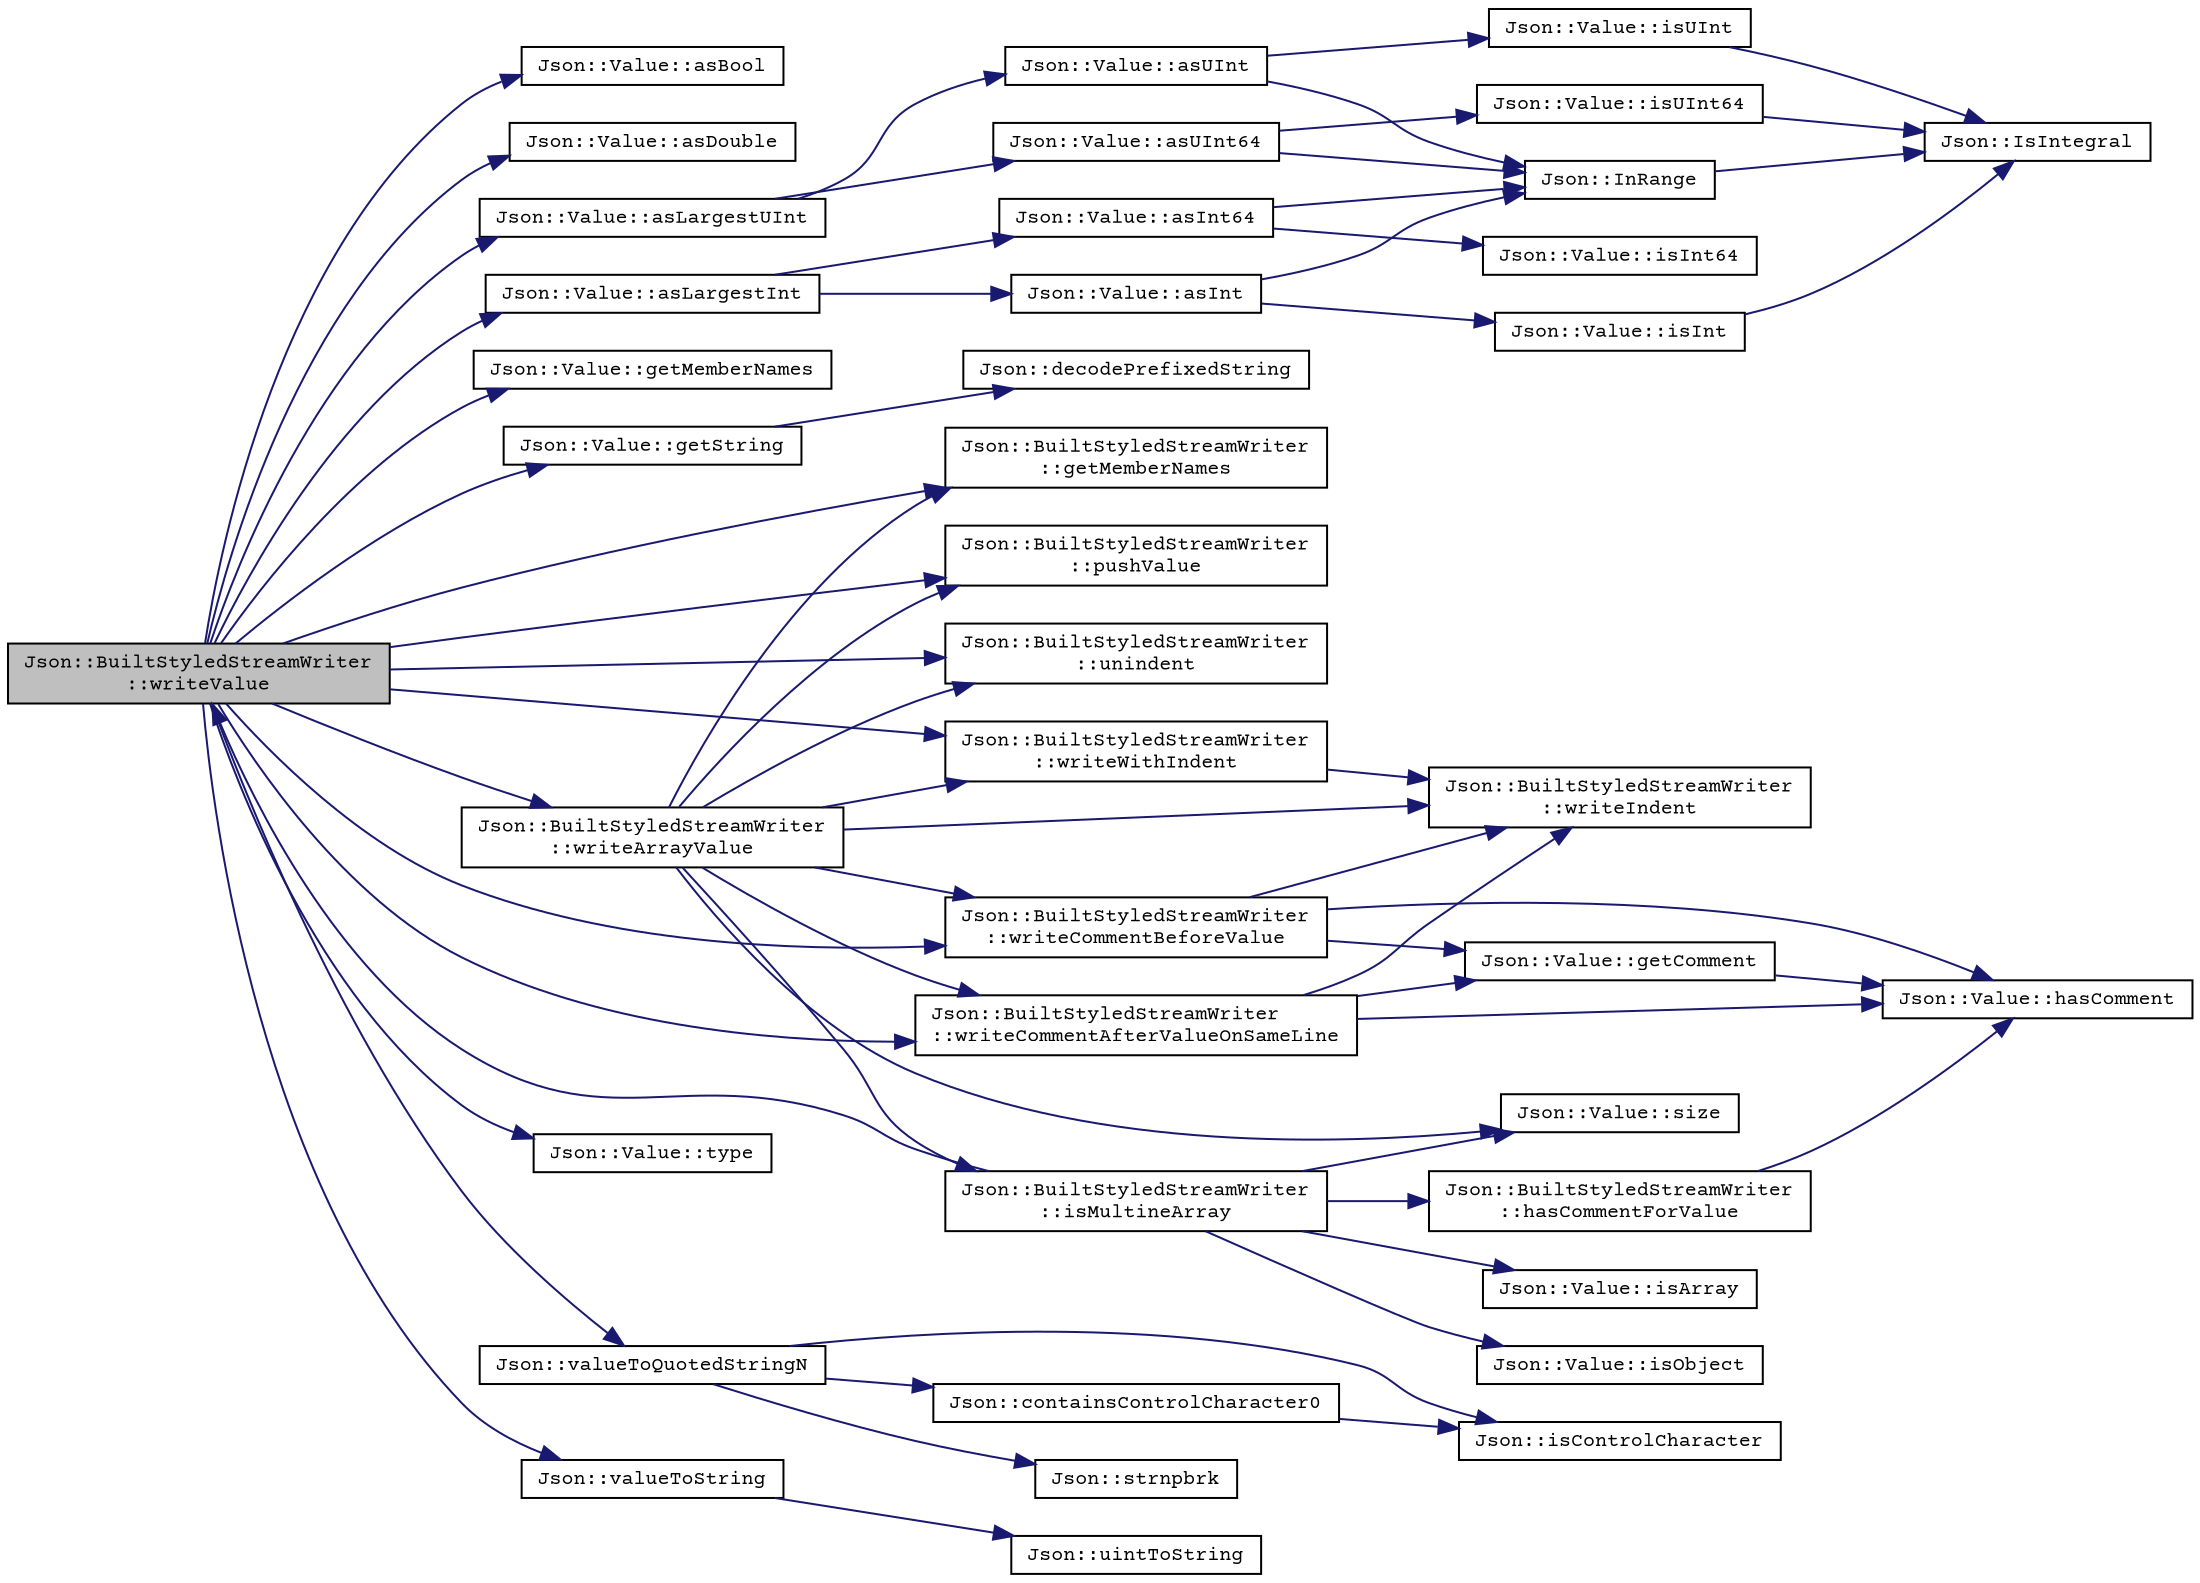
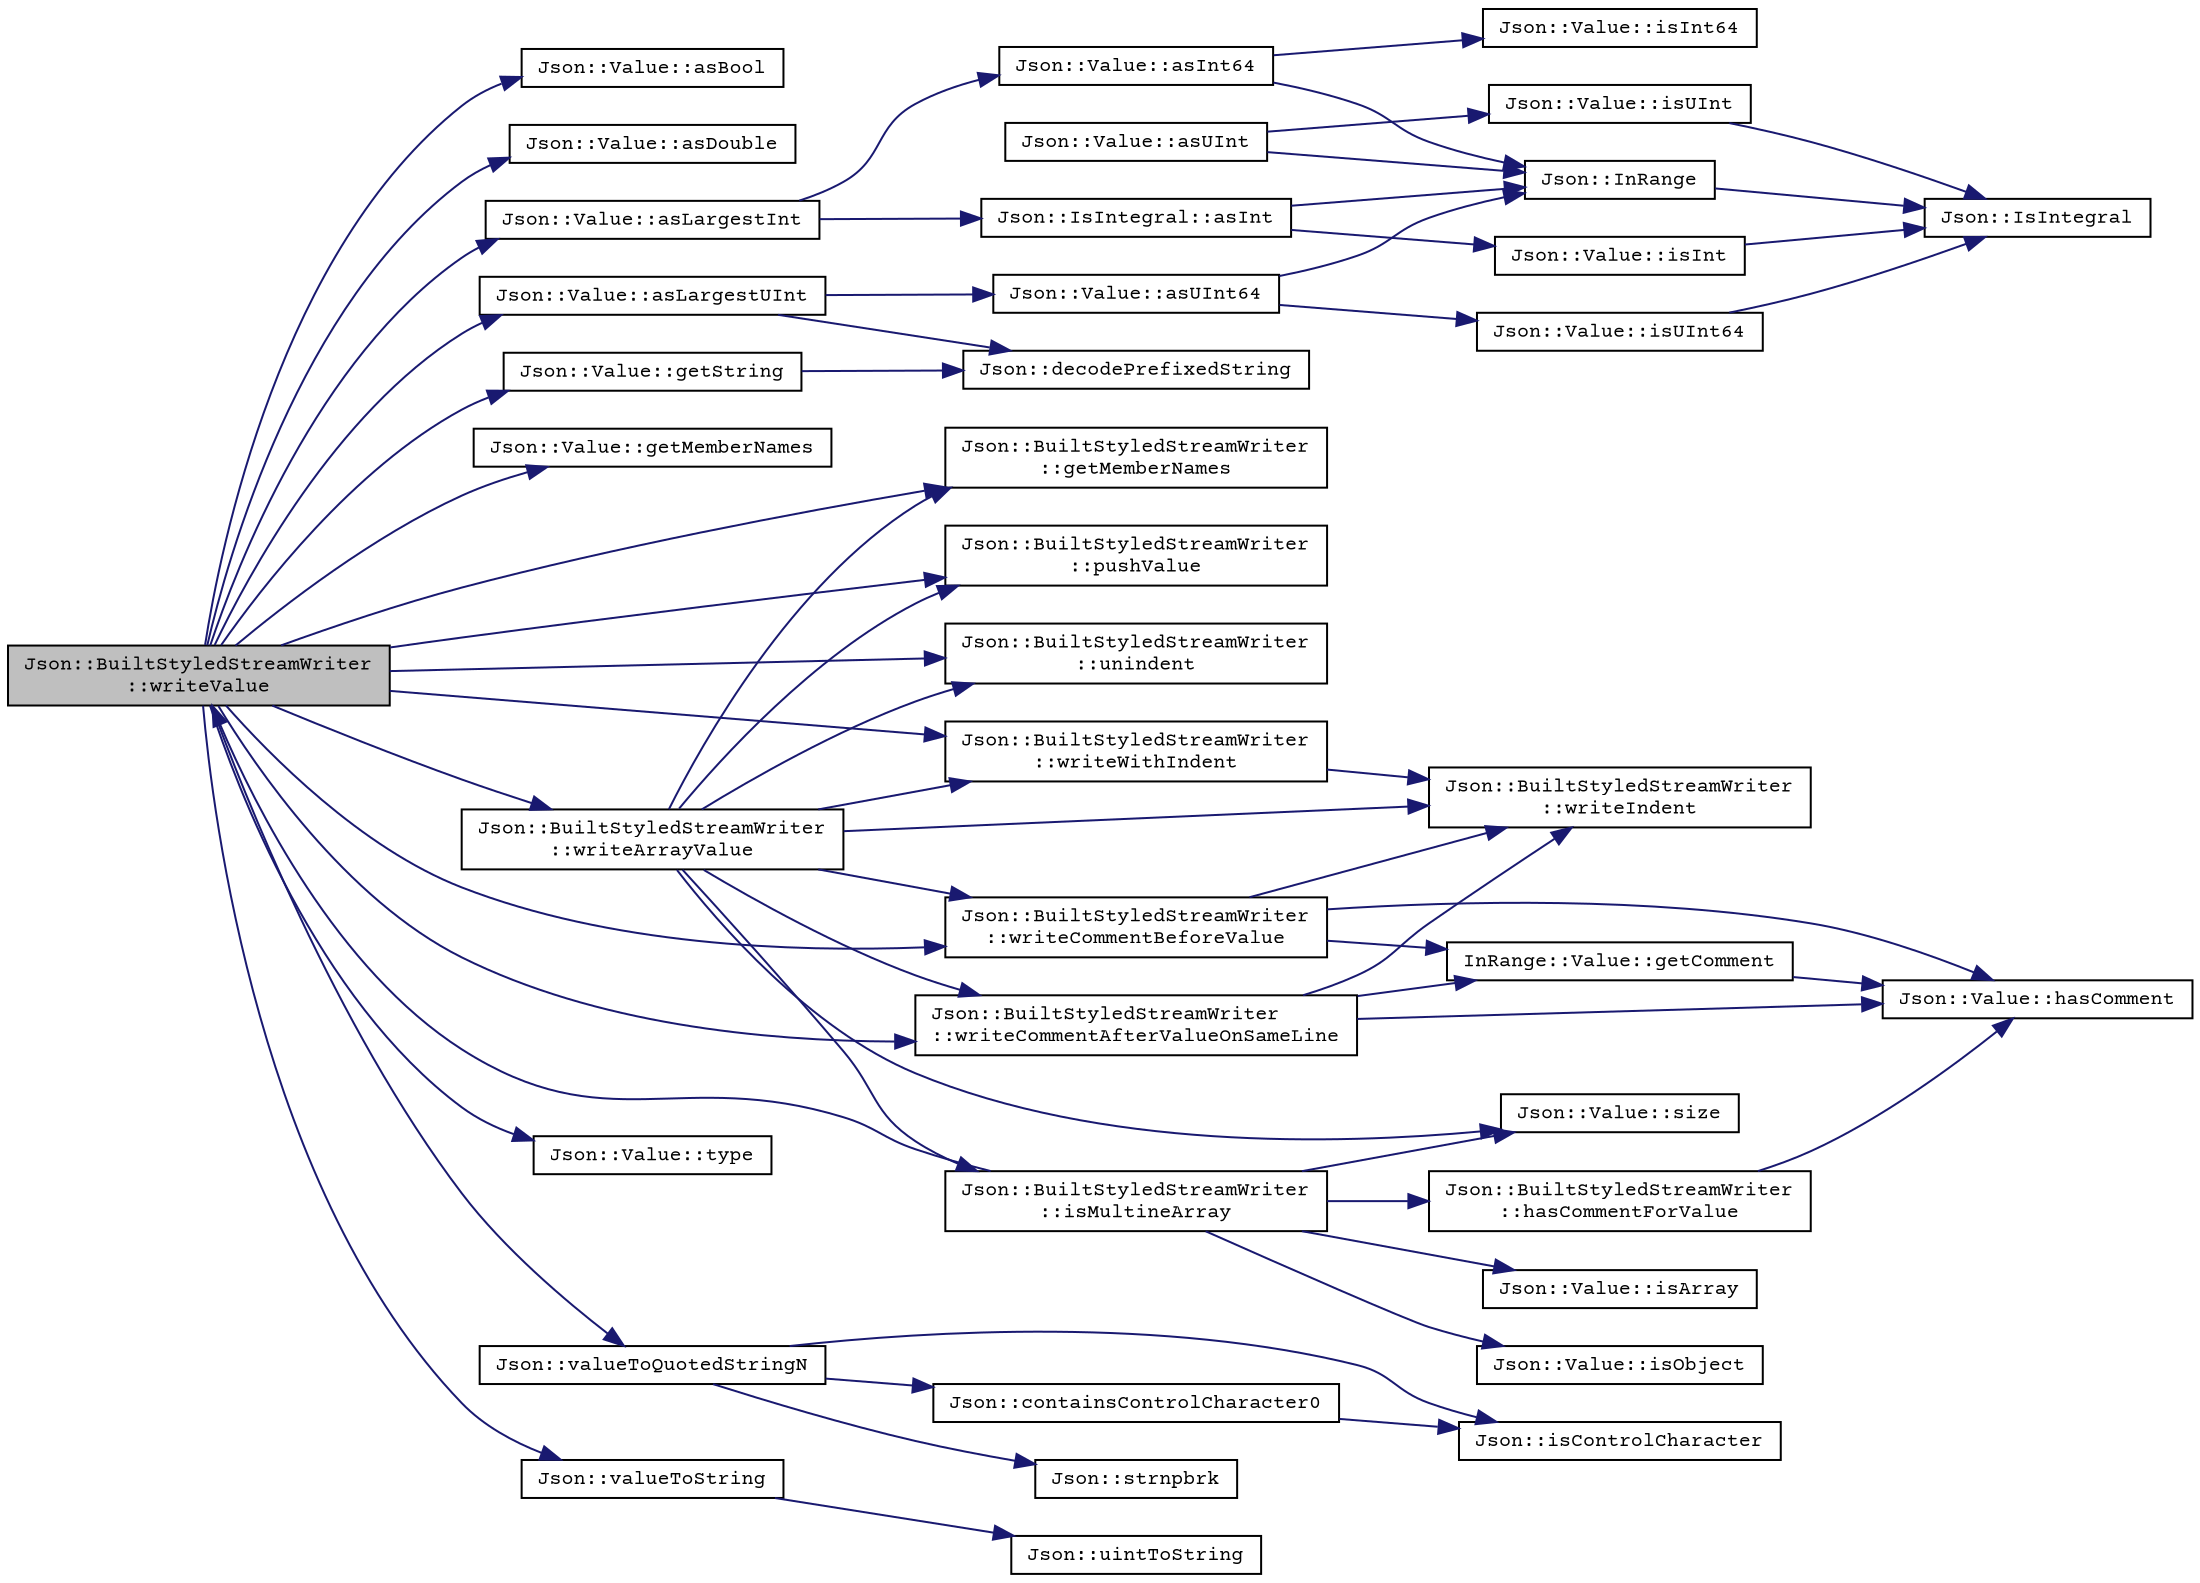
  digraph {
    fontname="Courier Prime"
    rankdir=LR
    node [color=black fillcolor=white fontname="Courier Prime" fontsize=10 shape=record style=filled]
    edge [color=midnightblue fontname="Courier Prime" fontsize=10 labelfontname=Helvetica labelfontsize=10 style=solid]
    n1 [fillcolor=grey75 fontcolor=black height=0.2 label="Json::BuiltStyledStreamWriter\l::writeValue" width=0.4]
    n2 [height=0.2 label="Json::Value::asBool" width=0.4]
    n3 [height=0.2 label="Json::Value::asDouble" width=0.4]
    n4 [height=0.2 label="Json::Value::asLargestInt" width=0.4]
    n5 [height=0.2 label="Json::Value::asLargestUInt" width=0.4]
    n6 [height=0.2 label="Json::Value::getMemberNames" width=0.4]
    n7 [height=0.2 label="Json::Value::getString" width=0.4]
    n8 [height=0.2 label="Json::BuiltStyledStreamWriter\l::getMemberNames" width=0.4]
    n9 [height=0.2 label="Json::BuiltStyledStreamWriter\l::pushValue" width=0.4]
    n10 [height=0.2 label="Json::Value::type" width=0.4]
    n11 [height=0.2 label="Json::BuiltStyledStreamWriter\l::unindent" width=0.4]
    n12 [height=0.2 label="Json::valueToQuotedStringN" width=0.4]
    n13 [height=0.2 label="Json::valueToString" width=0.4]
    n14 [height=0.2 label="Json::BuiltStyledStreamWriter\l::writeArrayValue" width=0.4]
    n15 [height=0.2 label="Json::BuiltStyledStreamWriter\l::writeCommentAfterValueOnSameLine" width=0.4]
    n16 [height=0.2 label="Json::BuiltStyledStreamWriter\l::writeCommentBeforeValue" width=0.4]
    n17 [height=0.2 label="Json::BuiltStyledStreamWriter\l::writeWithIndent" width=0.4]
-   n18 [height=0.2 label="Json::Value::asInt" width=0.4]
+   n18 [height=0.2 label="Json::IsIntegral::asInt" width=0.4]
    n19 [height=0.2 label="Json::Value::asInt64" width=0.4]
    n20 [height=0.2 label="Json::Value::asUInt" width=0.4]
    n21 [height=0.2 label="Json::Value::asUInt64" width=0.4]
    n22 [height=0.2 label="Json::decodePrefixedString" width=0.4]
    n23 [height=0.2 label="Json::containsControlCharacter0" width=0.4]
    n24 [height=0.2 label="Json::isControlCharacter" width=0.4]
    n25 [height=0.2 label="Json::strnpbrk" width=0.4]
    n26 [height=0.2 label="Json::uintToString" width=0.4]
    n27 [height=0.2 label="Json::BuiltStyledStreamWriter\l::isMultineArray" width=0.4]
    n28 [height=0.2 label="Json::Value::size" width=0.4]
    n29 [height=0.2 label="Json::BuiltStyledStreamWriter\l::writeIndent" width=0.4]
    n30 [height=0.2 label="Json::Value::hasComment" width=0.4]
-   n31 [height=0.2 label="Json::Value::getComment" width=0.4]
+   n31 [height=0.2 label="InRange::Value::getComment" width=0.4]
    n32 [height=0.2 label="Json::InRange" width=0.4]
    n33 [height=0.2 label="Json::Value::isInt" width=0.4]
    n34 [height=0.2 label="Json::Value::isInt64" width=0.4]
    n35 [height=0.2 label="Json::IsIntegral" width=0.4]
    n36 [height=0.2 label="Json::Value::isUInt" width=0.4]
    n37 [height=0.2 label="Json::Value::isUInt64" width=0.4]
    n38 [height=0.2 label="Json::BuiltStyledStreamWriter\l::hasCommentForValue" width=0.4]
    n39 [height=0.2 label="Json::Value::isArray" width=0.4]
    n40 [height=0.2 label="Json::Value::isObject" width=0.4]
    n1 -> n2
    n1 -> n3
    n1 -> n4
    n1 -> n5
    n1 -> n6
    n1 -> n7
    n1 -> n8
    n1 -> n9
    n1 -> n10
    n1 -> n11
    n1 -> n12
    n1 -> n13
    n1 -> n14
    n1 -> n15
    n1 -> n16
    n1 -> n17
    n4 -> n18
    n4 -> n19
-   n5 -> n20
+   n5 -> n22
    n5 -> n21
    n7 -> n22
    n12 -> n23
    n12 -> n24
    n12 -> n25
    n13 -> n26
    n14 -> n8
    n14 -> n9
    n14 -> n11
    n14 -> n15
    n14 -> n16
    n14 -> n17
    n14 -> n27
    n14 -> n28
    n14 -> n29
    n15 -> n29
    n15 -> n30
    n15 -> n31
    n16 -> n29
    n16 -> n30
    n16 -> n31
    n17 -> n29
    n18 -> n32
    n18 -> n33
    n19 -> n32
    n19 -> n34
    n20 -> n32
    n20 -> n36
    n21 -> n32
    n21 -> n37
    n23 -> n24
    n27 -> n1
    n27 -> n28
    n27 -> n38
    n27 -> n39
    n27 -> n40
    n31 -> n30
    n32 -> n35
    n33 -> n35
    n36 -> n35
    n37 -> n35
    n38 -> n30
  }
